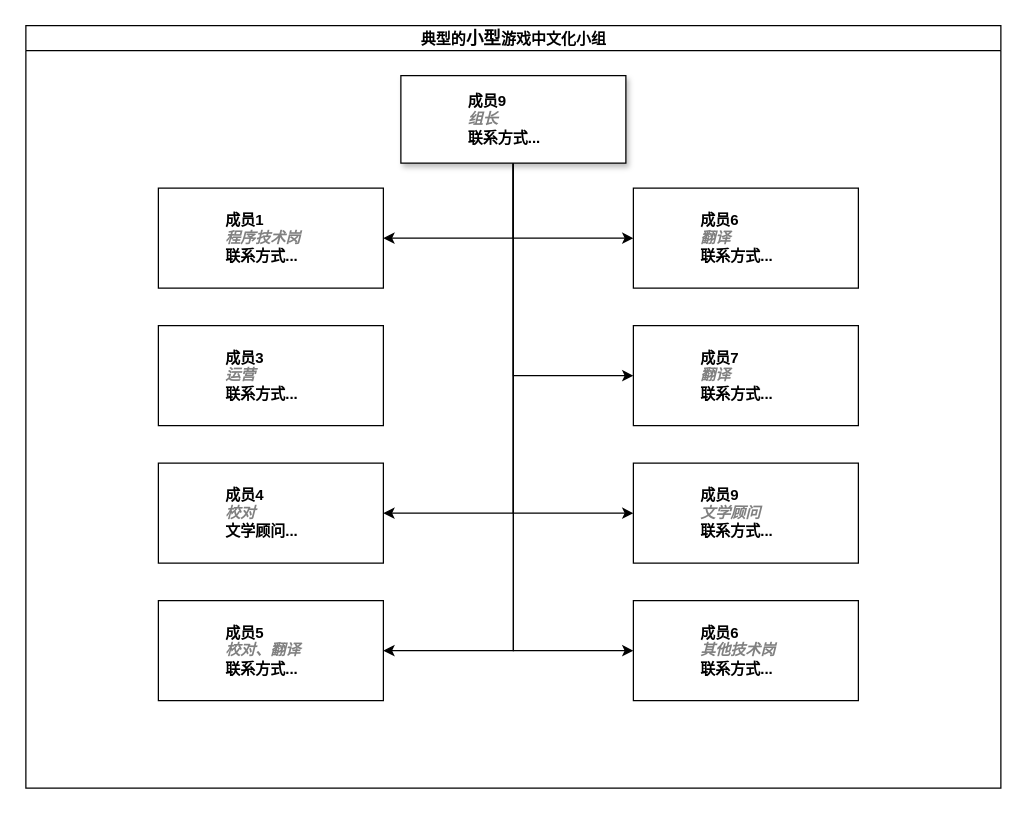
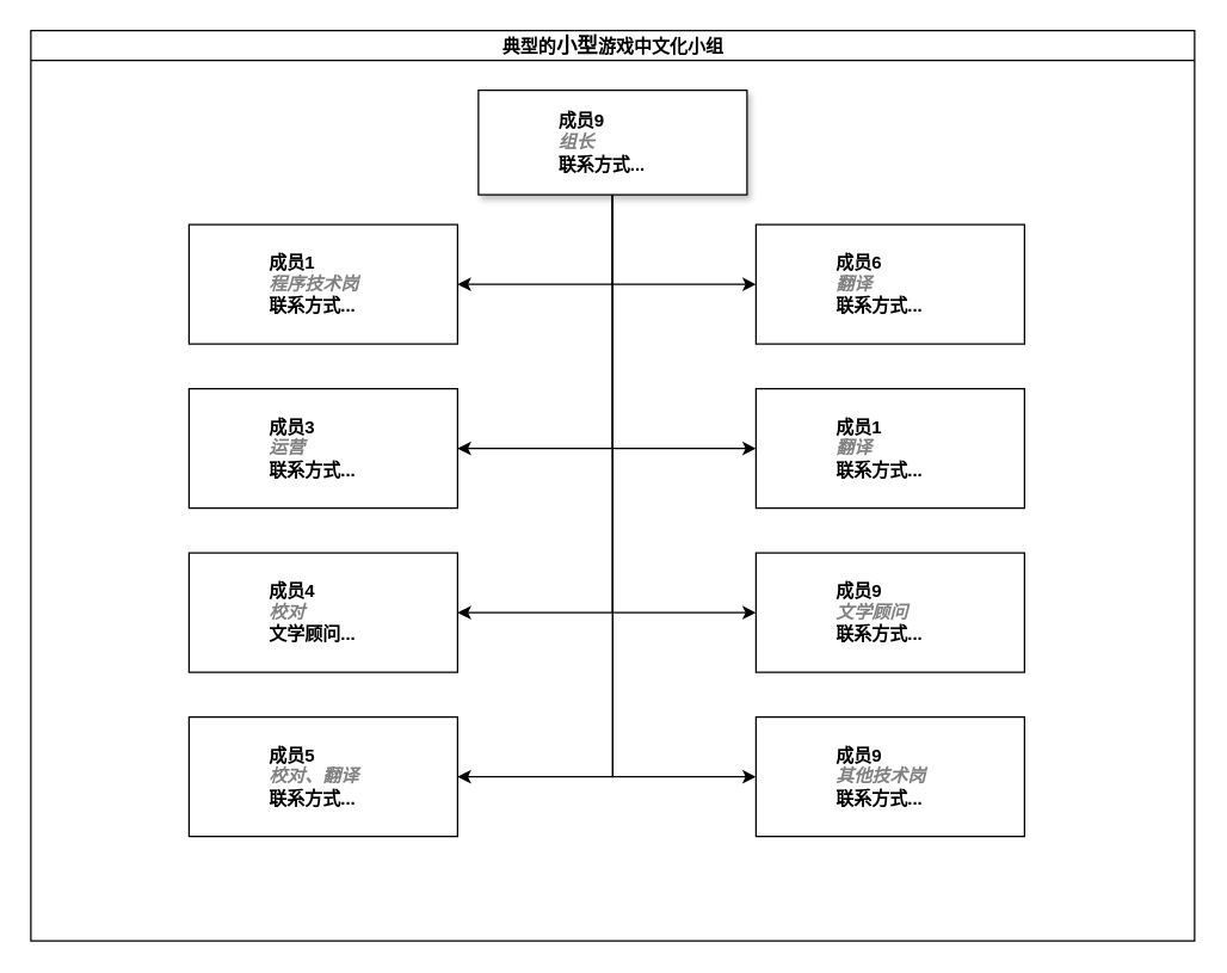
  <mxCell id="0" />
  <mxCell id="1" parent="0" />
  <mxCell id="2" value="典型的&lt;span style=&quot;font-size:10.5pt;mso-bidi-font-size:11.0pt;&lt;br/&gt;font-family:等线;mso-ascii-theme-font:minor-latin;mso-fareast-theme-font:minor-fareast;&lt;br/&gt;mso-hansi-theme-font:minor-latin;mso-bidi-font-family:&amp;quot;Times New Roman&amp;quot;;&lt;br/&gt;mso-bidi-theme-font:minor-bidi;mso-ansi-language:EN-US;mso-fareast-language:&lt;br/&gt;ZH-CN;mso-bidi-language:AR-SA&quot;&gt;小型&lt;/span&gt;游戏中文化小组" style="swimlane;html=1;startSize=20;horizontal=1;containerType=tree;glass=0;" parent="1" vertex="1"><mxGeometry x="20" y="20" width="780" height="610" as="geometry"><mxRectangle x="40" y="80" width="90" height="30" as="alternateBounds" /></mxGeometry></mxCell>
  <mxCell id="3" style="edgeStyle=elbowEdgeStyle;rounded=0;orthogonalLoop=1;jettySize=auto;html=1;entryX=1;entryY=0.5;entryDx=0;entryDy=0;elbow=vertical;" edge="1" parent="2" source="11" target="12"><mxGeometry relative="1" as="geometry"><Array as="points"><mxPoint x="390" y="170" /></Array></mxGeometry></mxCell>
  <mxCell id="4" style="edgeStyle=elbowEdgeStyle;rounded=0;orthogonalLoop=1;jettySize=auto;html=1;entryX=0;entryY=0.5;entryDx=0;entryDy=0;elbow=vertical;" edge="1" parent="2" source="11" target="15"><mxGeometry relative="1" as="geometry"><Array as="points"><mxPoint x="390" y="170" /></Array></mxGeometry></mxCell>
+ <mxCell id="5" style="edgeStyle=elbowEdgeStyle;rounded=0;orthogonalLoop=1;jettySize=auto;html=1;entryX=1;entryY=0.5;entryDx=0;entryDy=0;elbow=vertical;" edge="1" parent="2" source="11" target="13"><mxGeometry relative="1" as="geometry"><Array as="points"><mxPoint x="390" y="280" /></Array></mxGeometry></mxCell>
  <mxCell id="6" style="edgeStyle=elbowEdgeStyle;rounded=0;orthogonalLoop=1;jettySize=auto;html=1;entryX=0;entryY=0.5;entryDx=0;entryDy=0;elbow=vertical;" edge="1" parent="2" source="11" target="14"><mxGeometry relative="1" as="geometry"><Array as="points"><mxPoint x="390" y="280" /></Array></mxGeometry></mxCell>
  <mxCell id="7" style="edgeStyle=elbowEdgeStyle;rounded=0;orthogonalLoop=1;jettySize=auto;html=1;entryX=1;entryY=0.5;entryDx=0;entryDy=0;elbow=vertical;" edge="1" parent="2" source="11" target="16"><mxGeometry relative="1" as="geometry"><Array as="points"><mxPoint x="390" y="390" /></Array></mxGeometry></mxCell>
  <mxCell id="8" style="edgeStyle=elbowEdgeStyle;rounded=0;orthogonalLoop=1;jettySize=auto;html=1;entryX=0;entryY=0.5;entryDx=0;entryDy=0;elbow=vertical;" edge="1" parent="2" source="11" target="17"><mxGeometry relative="1" as="geometry"><Array as="points"><mxPoint x="390" y="390" /></Array></mxGeometry></mxCell>
  <mxCell id="9" style="edgeStyle=elbowEdgeStyle;rounded=0;orthogonalLoop=1;jettySize=auto;html=1;entryX=1;entryY=0.5;entryDx=0;entryDy=0;elbow=vertical;" edge="1" parent="2" source="11" target="19"><mxGeometry relative="1" as="geometry"><Array as="points"><mxPoint x="390" y="500" /></Array></mxGeometry></mxCell>
  <mxCell id="10" style="edgeStyle=elbowEdgeStyle;rounded=0;orthogonalLoop=1;jettySize=auto;html=1;entryX=0;entryY=0.5;entryDx=0;entryDy=0;elbow=vertical;" edge="1" parent="2" source="11" target="18"><mxGeometry relative="1" as="geometry"><Array as="points"><mxPoint x="390" y="500" /></Array></mxGeometry></mxCell>
  <mxCell id="11" value="成员9&lt;br&gt;&lt;div&gt;&lt;i style=&quot;color: gray&quot;&gt;组长&lt;/i&gt;&lt;br&gt;&lt;/div&gt;&lt;div&gt;联系方式...&lt;/div&gt;" style="label;image=https://cdn3.iconfinder.com/data/icons/user-avatars-1/512/users-3-128.png;whiteSpace=wrap;html=1;rounded=0;glass=0;treeMoving=1;treeFolding=1;shadow=1;" parent="2" vertex="1"><mxGeometry x="300" y="40" width="180" height="70" as="geometry" /></mxCell>
  <mxCell id="12" value="成员1&lt;br&gt;&lt;div&gt;&lt;i style=&quot;color: gray&quot;&gt;程序技术岗&lt;/i&gt;&lt;br&gt;&lt;/div&gt;&lt;div&gt;联系方式...&lt;/div&gt;" style="label;image=https://cdn3.iconfinder.com/data/icons/user-avatars-1/512/users-10-3-128.png;whiteSpace=wrap;html=1;rounded=0;glass=0;treeFolding=1;treeMoving=1;" parent="2" vertex="1"><mxGeometry x="106" y="130" width="180" height="80" as="geometry" /></mxCell>
  <mxCell id="13" value="成员3&lt;br&gt;&lt;div&gt;&lt;i style=&quot;color: gray&quot;&gt;运营&lt;/i&gt;&lt;br&gt;&lt;/div&gt;&lt;div&gt;联系方式...&lt;/div&gt;" style="label;image=https://cdn3.iconfinder.com/data/icons/user-avatars-1/512/users-9-2-128.png;whiteSpace=wrap;html=1;rounded=0;glass=0;treeFolding=1;treeMoving=1;" parent="2" vertex="1"><mxGeometry x="106" y="240" width="180" height="80" as="geometry" /></mxCell>
- <mxCell id="14" value="成员7&lt;br&gt;&lt;i style=&quot;color: gray&quot;&gt;翻译&lt;/i&gt;&lt;i style=&quot;color: gray&quot;&gt;&lt;/i&gt;&lt;br&gt;&lt;div&gt;联系方式...&lt;/div&gt;" style="label;image=https://cdn3.iconfinder.com/data/icons/user-avatars-1/512/users-2-128.png;whiteSpace=wrap;html=1;rounded=0;glass=0;" parent="2" vertex="1"><mxGeometry x="486" y="240" width="180" height="80" as="geometry" /></mxCell>
+ <mxCell id="14" value="成员1&lt;br&gt;&lt;i style=&quot;color: gray&quot;&gt;翻译&lt;/i&gt;&lt;i style=&quot;color: gray&quot;&gt;&lt;/i&gt;&lt;br&gt;&lt;div&gt;联系方式...&lt;/div&gt;" style="label;image=https://cdn3.iconfinder.com/data/icons/user-avatars-1/512/users-2-128.png;whiteSpace=wrap;html=1;rounded=0;glass=0;" parent="2" vertex="1"><mxGeometry x="486" y="240" width="180" height="80" as="geometry" /></mxCell>
  <mxCell id="15" value="成员6&lt;br&gt;&lt;i style=&quot;color: gray&quot;&gt;翻译&lt;/i&gt;&lt;i style=&quot;color: gray&quot;&gt;&lt;/i&gt;&lt;br&gt;&lt;div&gt;联系方式...&lt;/div&gt;" style="label;image=https://cdn3.iconfinder.com/data/icons/user-avatars-1/512/users-10-3-128.png;whiteSpace=wrap;html=1;rounded=0;glass=0;treeFolding=1;treeMoving=1;" vertex="1" parent="2"><mxGeometry x="486" y="130" width="180" height="80" as="geometry" /></mxCell>
  <mxCell id="16" value="成员4&lt;br&gt;&lt;div&gt;&lt;i style=&quot;color: gray&quot;&gt;校对&lt;/i&gt;&lt;br&gt;&lt;/div&gt;&lt;div&gt;文学顾问...&lt;/div&gt;" style="label;image=https://cdn3.iconfinder.com/data/icons/user-avatars-1/512/users-9-2-128.png;whiteSpace=wrap;html=1;rounded=0;glass=0;treeFolding=1;treeMoving=1;" vertex="1" parent="2"><mxGeometry x="106" y="350" width="180" height="80" as="geometry" /></mxCell>
  <mxCell id="17" value="成员9&lt;br&gt;&lt;i style=&quot;color: gray&quot;&gt;文学顾问&lt;/i&gt;&lt;i style=&quot;color: gray&quot;&gt;&lt;/i&gt;&lt;br&gt;&lt;div&gt;联系方式...&lt;/div&gt;" style="label;image=https://cdn3.iconfinder.com/data/icons/user-avatars-1/512/users-9-2-128.png;whiteSpace=wrap;html=1;rounded=0;glass=0;treeFolding=1;treeMoving=1;" vertex="1" parent="2"><mxGeometry x="486" y="350" width="180" height="80" as="geometry" /></mxCell>
- <mxCell id="18" value="成员6&lt;br&gt;&lt;i style=&quot;color: gray&quot;&gt;其他技术岗&lt;/i&gt;&lt;i style=&quot;color: gray&quot;&gt;&lt;/i&gt;&lt;br&gt;&lt;div&gt;联系方式...&lt;/div&gt;" style="label;image=https://cdn3.iconfinder.com/data/icons/user-avatars-1/512/users-9-2-128.png;whiteSpace=wrap;html=1;rounded=0;glass=0;treeFolding=1;treeMoving=1;" vertex="1" parent="2"><mxGeometry x="486" y="460" width="180" height="80" as="geometry" /></mxCell>
+ <mxCell id="18" value="成员9&lt;br&gt;&lt;i style=&quot;color: gray&quot;&gt;其他技术岗&lt;/i&gt;&lt;i style=&quot;color: gray&quot;&gt;&lt;/i&gt;&lt;br&gt;&lt;div&gt;联系方式...&lt;/div&gt;" style="label;image=https://cdn3.iconfinder.com/data/icons/user-avatars-1/512/users-9-2-128.png;whiteSpace=wrap;html=1;rounded=0;glass=0;treeFolding=1;treeMoving=1;" vertex="1" parent="2"><mxGeometry x="486" y="460" width="180" height="80" as="geometry" /></mxCell>
  <mxCell id="19" value="成员5&lt;br&gt;&lt;i style=&quot;color: gray&quot;&gt;校对、翻译&lt;/i&gt;&lt;i style=&quot;color: gray&quot;&gt;&lt;/i&gt;&lt;br&gt;&lt;div&gt;联系方式...&lt;/div&gt;" style="label;image=https://cdn3.iconfinder.com/data/icons/user-avatars-1/512/users-9-2-128.png;whiteSpace=wrap;html=1;rounded=0;glass=0;treeFolding=1;treeMoving=1;" vertex="1" parent="2"><mxGeometry x="106" y="460" width="180" height="80" as="geometry" /></mxCell>
